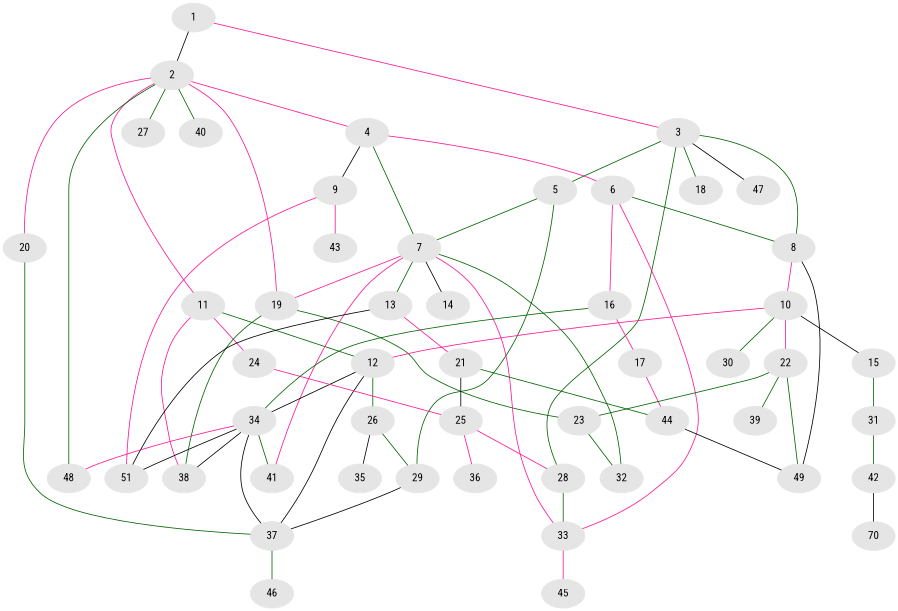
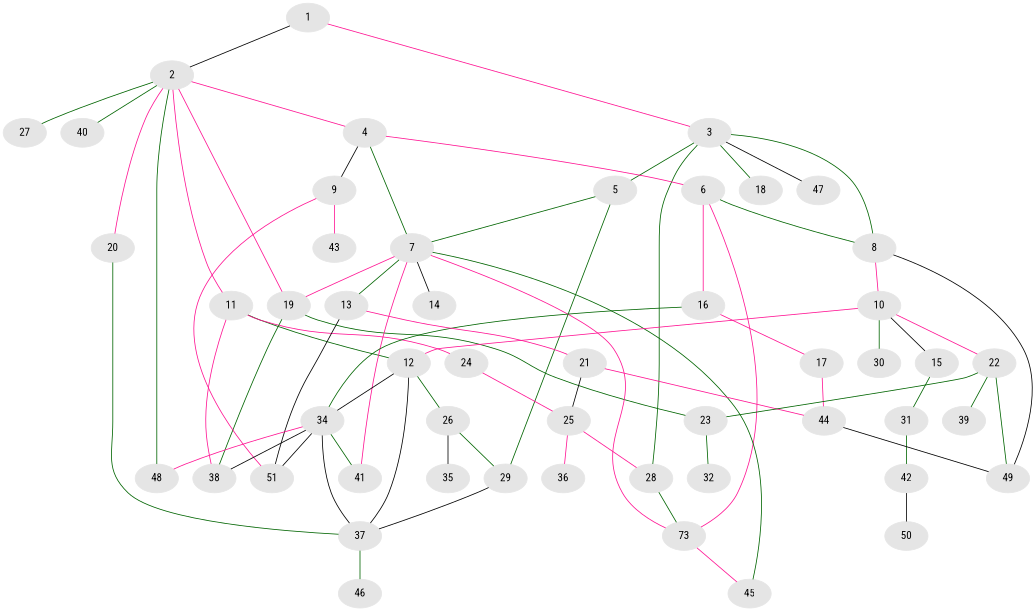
  graph {
    fontname="Roboto Condensed"
    node [color=gray90 fontname="Roboto Condensed" style=filled]
    edge [color=darkgreen fontname="Roboto Condensed"]
    1
    2
    3
    4
    11
    19
    20
    27
    40
    48
    5
    8
    18
    28
    47
    6
    7
    9
    12
    24
    38
    23
    37
    29
    10
    49
-   33
+   33 [label=73]
    16
    13
    14
    41
    45
    43
    51
    34
    17
    21
    15
    22
    30
    26
    31
    39
    25
    35
    46
    44
    42
    32
    36
-   50 [label=70]
+   50
    1 -- 2 [color=black]
    1 -- 3 [color=deeppink]
    2 -- 4 [color=deeppink]
    2 -- 11 [color=deeppink]
    2 -- 19 [color=deeppink]
    2 -- 20 [color=deeppink]
    2 -- 27
    2 -- 40
    2 -- 48
    3 -- 5
    3 -- 8
    3 -- 18
    3 -- 28
    3 -- 47 [color=black]
    4 -- 6 [color=deeppink]
    4 -- 7
    4 -- 9 [color=black]
    11 -- 12
    11 -- 24 [color=deeppink]
    11 -- 38 [color=deeppink]
    19 -- 38
    19 -- 23
    20 -- 37
    5 -- 7
    5 -- 29
    8 -- 10 [color=deeppink]
    8 -- 49 [color=black]
    28 -- 33
    6 -- 8
    6 -- 33 [color=deeppink]
    6 -- 16 [color=deeppink]
    7 -- 19 [color=deeppink]
    7 -- 33 [color=deeppink]
    7 -- 13
    7 -- 14 [color=black]
    7 -- 41 [color=deeppink]
-   7 -- 32
+   7 -- 45
    9 -- 43 [color=deeppink]
    9 -- 51 [color=deeppink]
    12 -- 37 [color=black]
    12 -- 34 [color=black]
    12 -- 26
    24 -- 25 [color=deeppink]
    23 -- 32
    37 -- 46
    29 -- 37 [color=black]
    10 -- 12 [color=deeppink]
    10 -- 15 [color=black]
    10 -- 22 [color=deeppink]
    10 -- 30
    33 -- 45 [color=deeppink]
    16 -- 34
    16 -- 17 [color=deeppink]
    13 -- 51 [color=black]
    13 -- 21 [color=deeppink]
    34 -- 48 [color=deeppink]
    34 -- 38 [color=black]
    34 -- 37 [color=black]
    34 -- 41
    34 -- 51 [color=black]
    17 -- 44 [color=deeppink]
    21 -- 25 [color=black]
-   21 -- 44
+   21 -- 44 [color=deeppink]
    15 -- 31
    22 -- 23
    22 -- 49
    22 -- 39
    26 -- 29
    26 -- 35 [color=black]
    31 -- 42
    25 -- 28 [color=deeppink]
    25 -- 36 [color=deeppink]
    44 -- 49 [color=black]
    42 -- 50 [color=black]
  }
